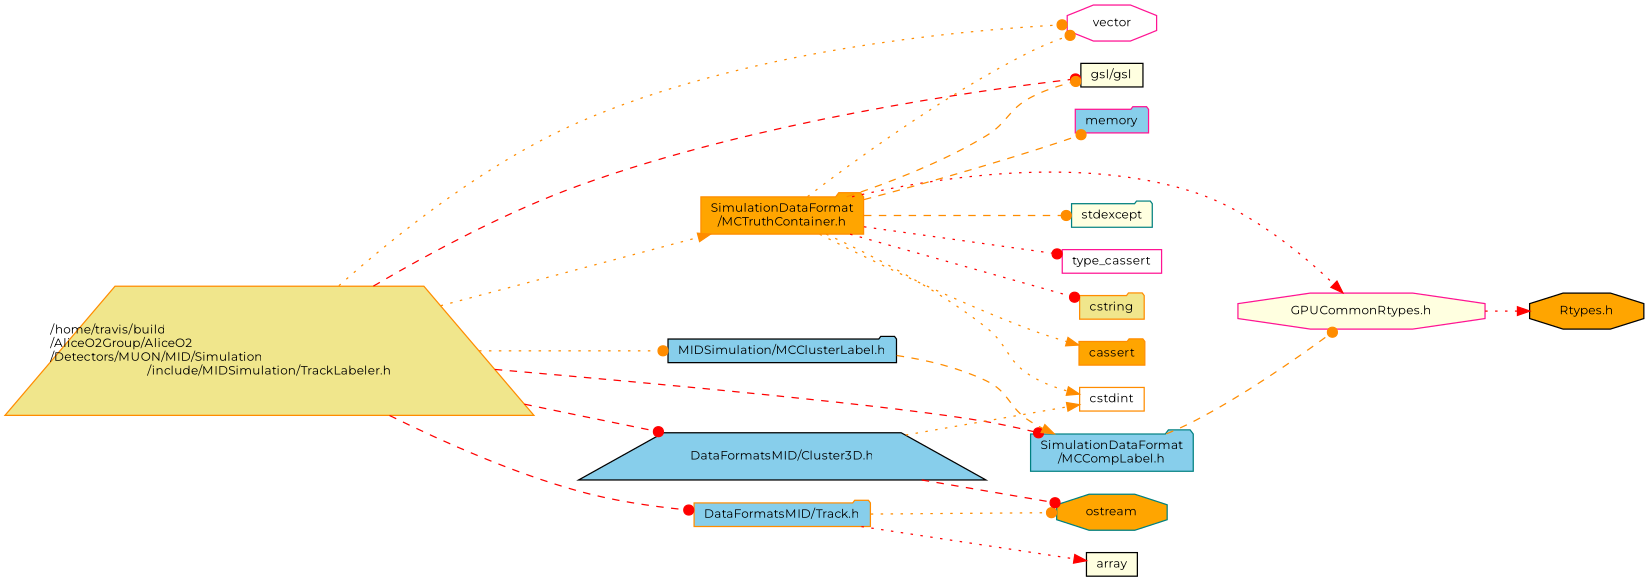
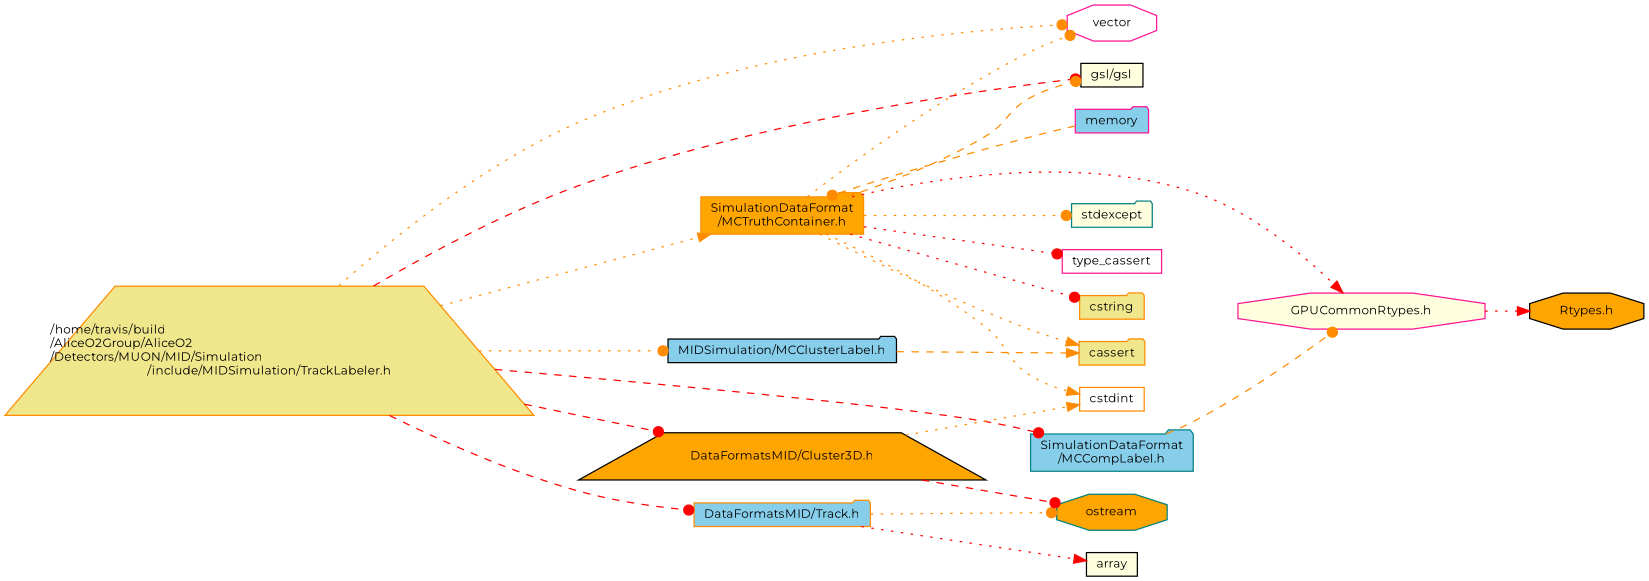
  digraph {
    fontname=Montserrat
    rankdir=LR
    node [color=darkorange fillcolor=skyblue fontname=Montserrat fontsize=10 shape=folder style=filled]
    edge [arrowhead=dot color=darkorange fontname=Montserrat fontsize=10 labelfontname=Helvetica labelfontsize=10 style=dotted]
    n1 [fillcolor=khaki fontcolor=black height=0.2 label="/home/travis/build\l/AliceO2Group/AliceO2\l/Detectors/MUON/MID/Simulation\l/include/MIDSimulation/TrackLabeler.h" shape=trapezium width=0.4]
    n2 [color=deeppink fillcolor=white height=0.2 label=vector shape=octagon width=0.4]
    n3 [color=black fillcolor=lightyellow height=0.2 label="gsl/gsl" shape=box width=0.4]
    n4 [fillcolor=orange height=0.2 label="SimulationDataFormat\l/MCTruthContainer.h" width=0.4]
    n5 [color=teal height=0.2 label="SimulationDataFormat\l/MCCompLabel.h" width=0.4]
    n6 [height=0.2 label="DataFormatsMID/Track.h" width=0.4]
-   n7 [color=black height=0.2 label="DataFormatsMID/Cluster3D.h" shape=trapezium width=0.4]
+   n7 [color=black fillcolor=orange height=0.2 label="DataFormatsMID/Cluster3D.h" shape=trapezium width=0.4]
    n8 [color=black height=0.2 label="MIDSimulation/MCClusterLabel.h" width=0.4]
    n9 [color=deeppink fillcolor=lightyellow height=0.2 label="GPUCommonRtypes.h" shape=octagon width=0.4]
    n10 [fillcolor=white height=0.2 label=cstdint shape=box width=0.4]
-   n11 [fillcolor=orange height=0.2 label=cassert width=0.4]
+   n11 [fillcolor=khaki height=0.2 label=cassert width=0.4]
    n12 [color=teal fillcolor=lightyellow height=0.2 label=stdexcept width=0.4]
    n13 [color=deeppink fillcolor=white height=0.2 label=type_cassert shape=box width=0.4]
    n14 [fillcolor=khaki height=0.2 label=cstring width=0.4]
    n15 [color=deeppink height=0.2 label=memory width=0.4]
    n16 [color=black fillcolor=lightyellow height=0.2 label=array shape=box width=0.4]
    n17 [color=teal fillcolor=orange height=0.2 label=ostream shape=octagon width=0.4]
    n18 [color=black fillcolor=orange height=0.2 label="Rtypes.h" shape=octagon width=0.4]
    n1 -> n2
    n1 -> n3 [color=red style=dashed]
    n1 -> n4 [arrowhead=normal]
    n1 -> n5 [color=red style=dashed]
    n1 -> n6 [color=red style=dashed]
    n1 -> n7 [color=red style=dashed]
    n1 -> n8
    n4 -> n2
    n4 -> n3 [style=dashed]
    n4 -> n9 [arrowhead=normal color=red]
    n4 -> n10 [arrowhead=normal]
    n4 -> n11 [arrowhead=normal]
-   n4 -> n12 [style=dashed]
+   n4 -> n12
    n4 -> n13 [color=red]
    n4 -> n14 [color=red]
-   n4 -> n15 [style=dashed]
+   n15 -> n4 [style=dashed]
    n5 -> n9 [style=dashed]
    n6 -> n16 [arrowhead=normal color=red]
    n6 -> n17
    n7 -> n10 [arrowhead=normal]
    n7 -> n17 [color=red style=dashed]
-   n8 -> n5 [arrowhead=normal style=dashed]
+   n8 -> n11 [arrowhead=normal style=dashed]
    n9 -> n18 [arrowhead=normal color=red]
  }
